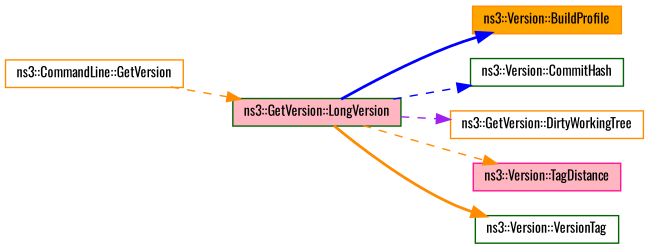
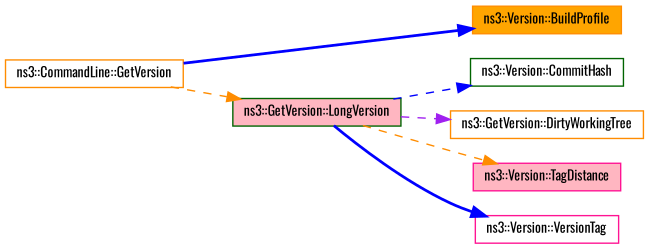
  digraph {
    fontname=Oswald
    rankdir=LR
    node [color=darkorange fillcolor=white fontname=Oswald fontsize=10 shape=record style=filled]
    edge [color=darkorange fontname=Oswald fontsize=10 labelfontname=Helvetica labelfontsize=10 style=dashed]
    n1 [fontcolor=black height=0.2 label="ns3::CommandLine::GetVersion" width=0.4]
    n2 [color=darkgreen fillcolor=lightpink height=0.2 label="ns3::GetVersion::LongVersion" width=0.4]
    n3 [fillcolor=orange height=0.2 label="ns3::Version::BuildProfile" width=0.4]
    n4 [color=darkgreen height=0.2 label="ns3::Version::CommitHash" width=0.4]
    n5 [height=0.2 label="ns3::GetVersion::DirtyWorkingTree" width=0.4]
    n6 [color=deeppink fillcolor=lightpink height=0.2 label="ns3::Version::TagDistance" width=0.4]
-   n7 [color=darkgreen height=0.2 label="ns3::Version::VersionTag" width=0.4]
+   n7 [color=deeppink height=0.2 label="ns3::Version::VersionTag" width=0.4]
    n1 -> n2
-   n2 -> n3 [color=blue style=bold]
+   n1 -> n3 [color=blue style=bold]
    n2 -> n4 [color=blue]
    n2 -> n5 [color=purple]
    n2 -> n6
-   n2 -> n7 [style=bold]
+   n2 -> n7 [color=blue style=bold]
  }
